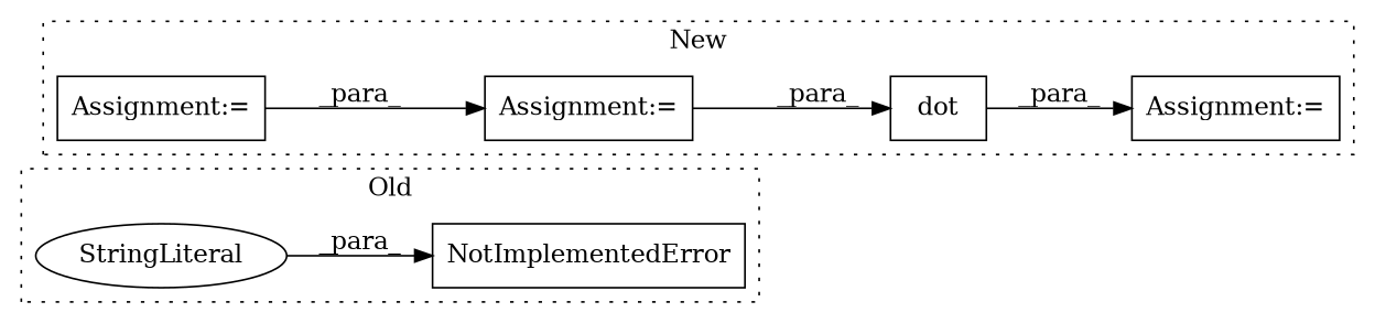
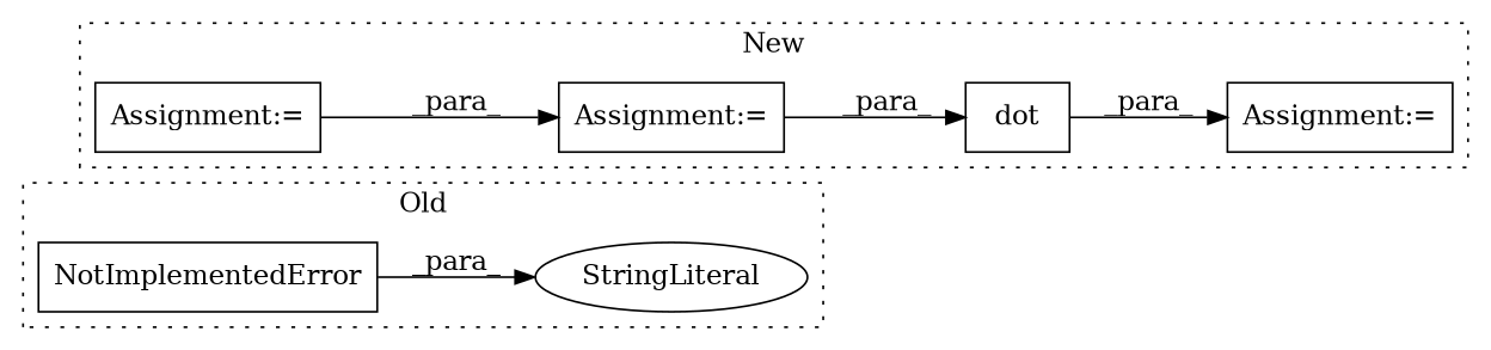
  digraph {
    rankdir=LR
    node [a=7 l=1 shape=box]
    n1 [a=32 l="20,1" label=NotImplementedError s="1153,1216"]
    n2 [a=45 l=43 label=StringLiteral s=1173 shape=ellipse]
    n3 [a=32 l="4,1" label=dot s="1795,1823"]
    n4 [label="Assignment:=" s=1996]
    n5 [label="Assignment:=" s=1730]
    n6 [label="Assignment:=" s=1665]
    subgraph cluster_1 {
      label=Old
      style=dotted
      n1
      n2
    }
    subgraph cluster_2 {
      label=New
      style=dotted
      n3
      n4
      n5
      n6
    }
-   n2 -> n1 [label=_para_]
+   n1 -> n2 [label=_para_]
    n3 -> n4 [label=_para_]
    n5 -> n3 [label=_para_]
    n6 -> n5 [label=_para_]
  }
